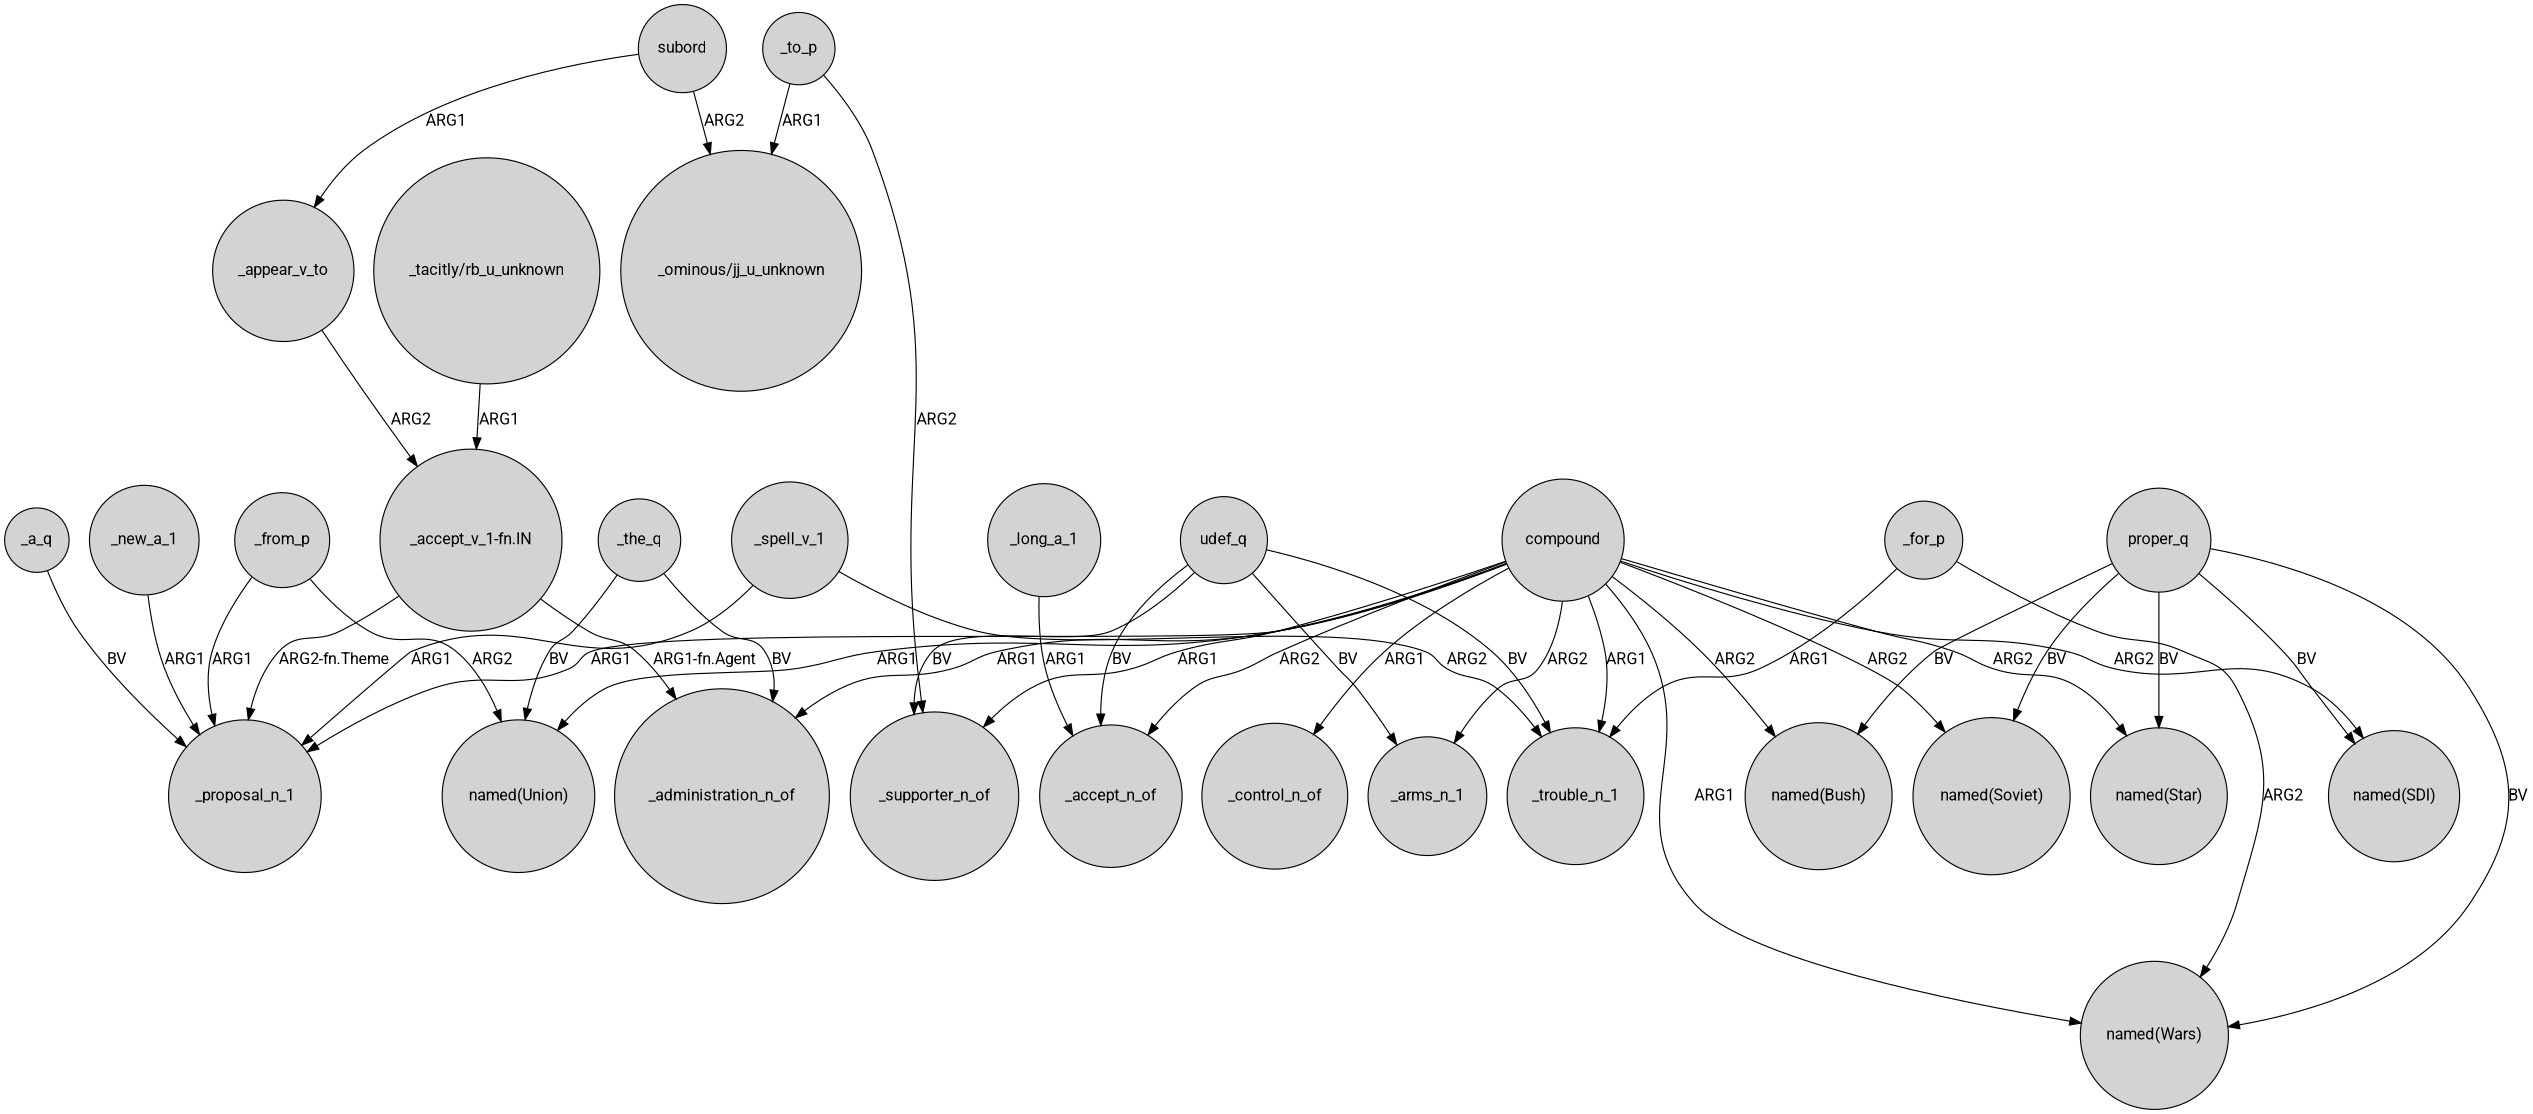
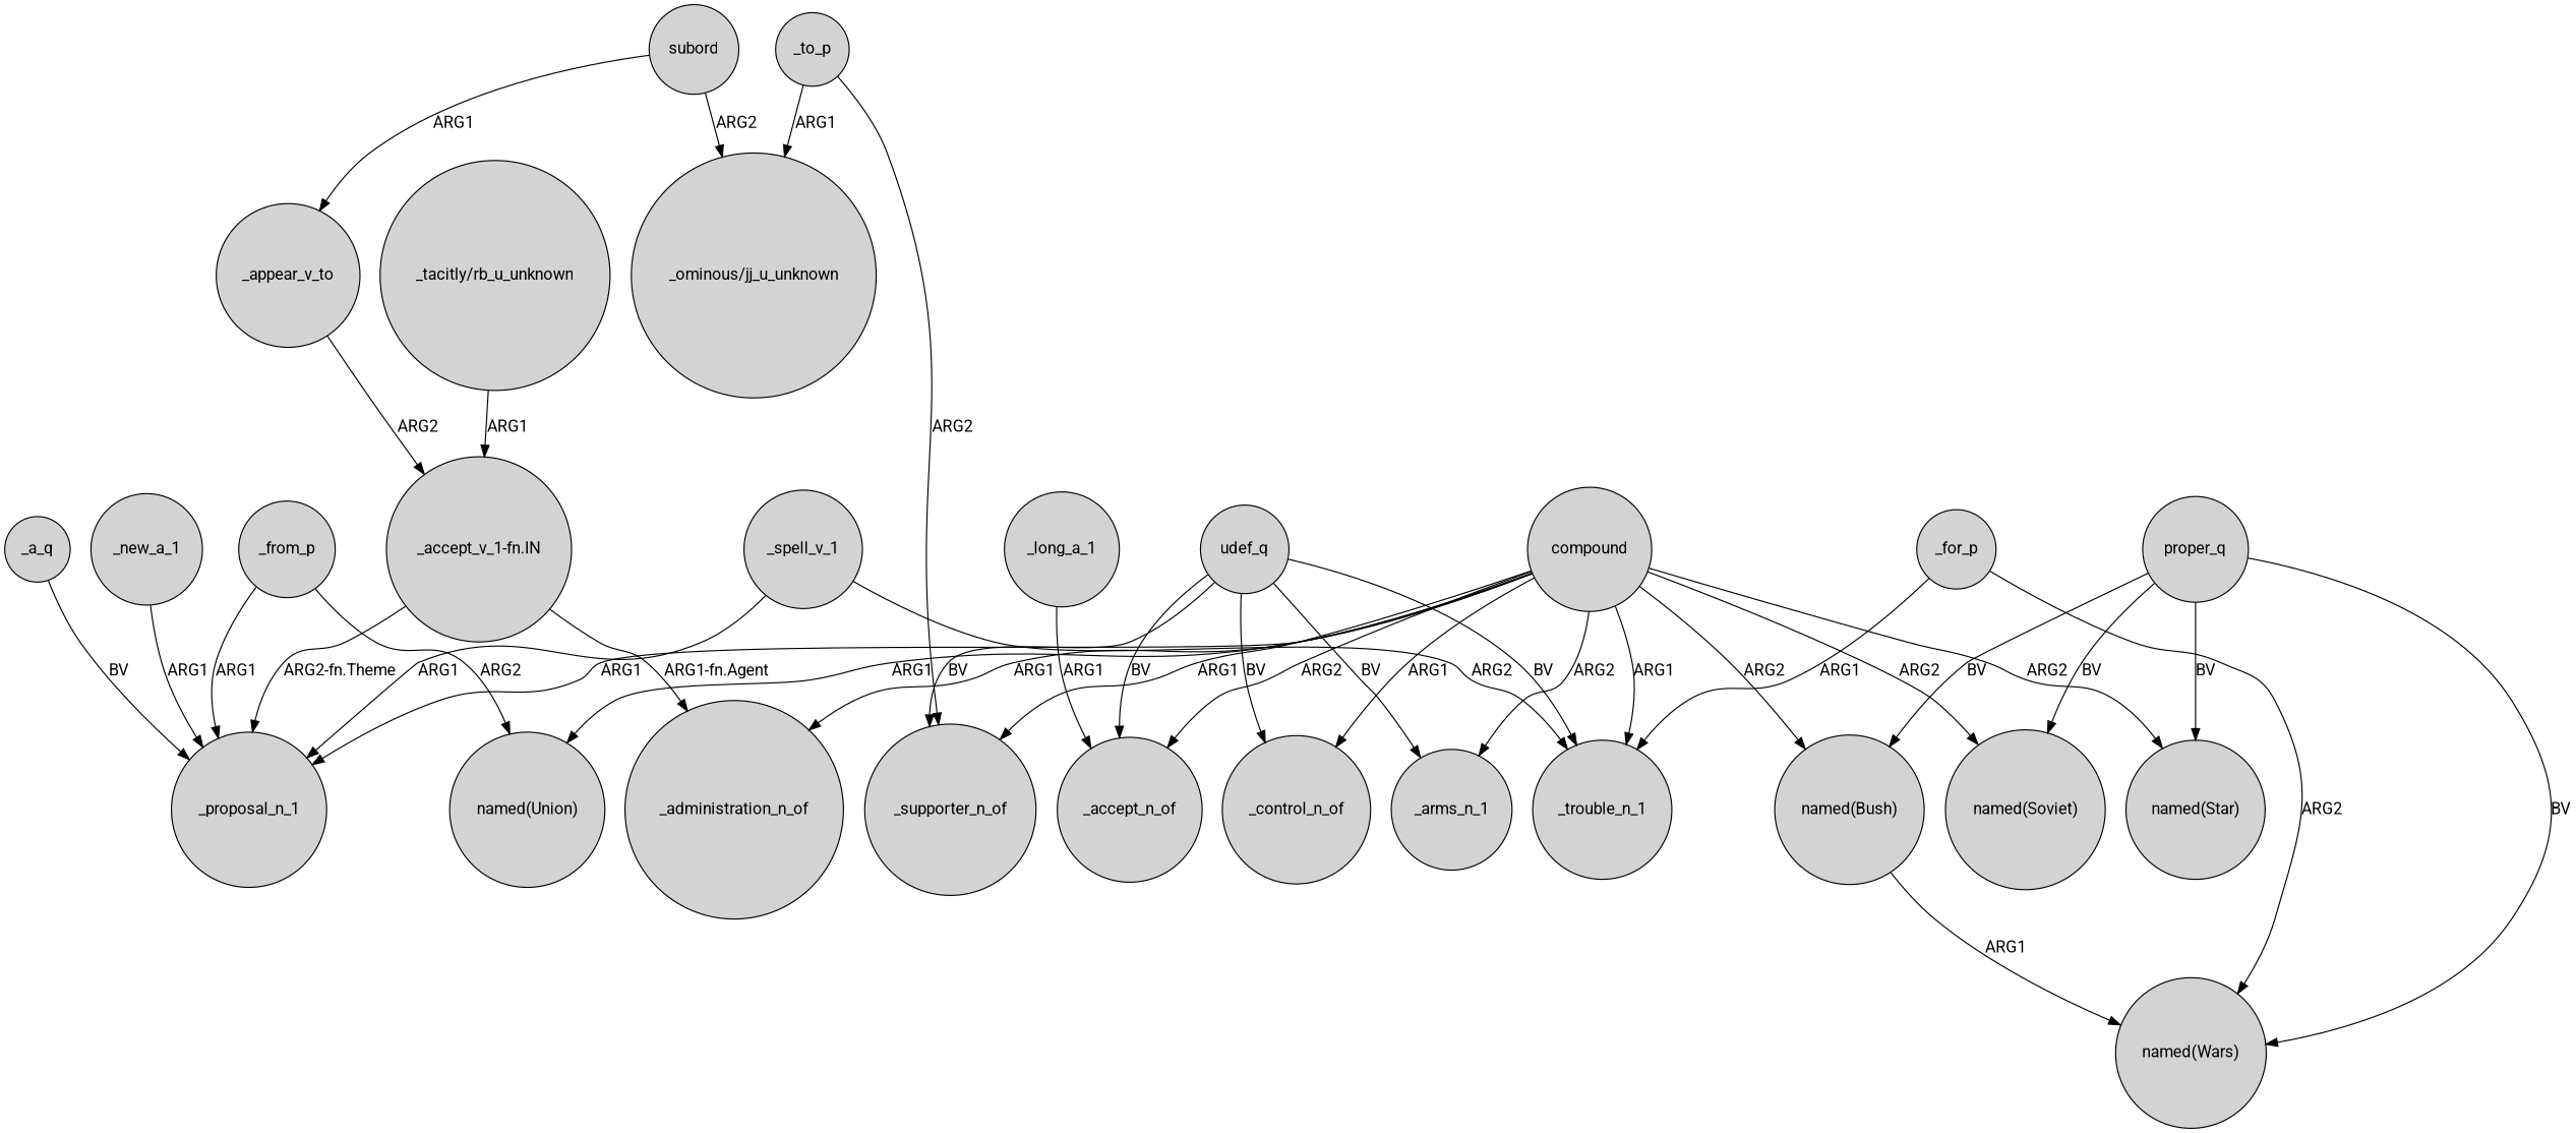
  digraph {
    fontname=Roboto
    node [fontname=Roboto shape=circle style=filled]
    edge [fontname=Roboto]
    _to_p
    _supporter_n_of
    "_ominous/jj_u_unknown"
    subord
    _appear_v_to
    "_accept_v_1-fn.IN"
    _proposal_n_1
    _administration_n_of
    udef_q
    n10 [label=_accept_n_of]
    _trouble_n_1
    _control_n_of
    _arms_n_1
    compound
    "named(Bush)"
    "named(Star)"
    "named(Soviet)"
    "named(Union)"
    "named(Wars)"
-   "named(SDI)"
    _for_p
    proper_q
    _from_p
    _spell_v_1
-   _the_q
    _new_a_1
    "_tacitly/rb_u_unknown"
    _long_a_1
    _a_q
    _to_p -> _supporter_n_of [label=ARG2]
    _to_p -> "_ominous/jj_u_unknown" [label=ARG1]
    subord -> "_ominous/jj_u_unknown" [label=ARG2]
    subord -> _appear_v_to [label=ARG1]
    _appear_v_to -> "_accept_v_1-fn.IN" [label=ARG2]
    "_accept_v_1-fn.IN" -> _proposal_n_1 [label="ARG2-fn.Theme"]
    "_accept_v_1-fn.IN" -> _administration_n_of [label="ARG1-fn.Agent"]
    udef_q -> _supporter_n_of [label=BV]
    udef_q -> n10 [label=BV]
    udef_q -> _trouble_n_1 [label=BV]
+   udef_q -> _control_n_of [label=BV]
    udef_q -> _arms_n_1 [label=BV]
    compound -> _supporter_n_of [label=ARG1]
    compound -> _proposal_n_1 [label=ARG1]
    compound -> _administration_n_of [label=ARG1]
    compound -> n10 [label=ARG2]
    compound -> _trouble_n_1 [label=ARG1]
    compound -> _control_n_of [label=ARG1]
    compound -> _arms_n_1 [label=ARG2]
    compound -> "named(Bush)" [label=ARG2]
    compound -> "named(Star)" [label=ARG2]
    compound -> "named(Soviet)" [label=ARG2]
    compound -> "named(Union)" [label=ARG1]
-   compound -> "named(Wars)" [label=ARG1]
-   compound -> "named(SDI)" [label=ARG2]
+   "named(Bush)" -> "named(Wars)" [label=ARG1]
    _for_p -> _trouble_n_1 [label=ARG1]
    _for_p -> "named(Wars)" [label=ARG2]
    proper_q -> "named(Bush)" [label=BV]
    proper_q -> "named(Star)" [label=BV]
    proper_q -> "named(Soviet)" [label=BV]
    proper_q -> "named(Wars)" [label=BV]
-   proper_q -> "named(SDI)" [label=BV]
    _from_p -> _proposal_n_1 [label=ARG1]
    _from_p -> "named(Union)" [label=ARG2]
    _spell_v_1 -> _proposal_n_1 [label=ARG1]
    _spell_v_1 -> _trouble_n_1 [label=ARG2]
-   _the_q -> _administration_n_of [label=BV]
-   _the_q -> "named(Union)" [label=BV]
    _new_a_1 -> _proposal_n_1 [label=ARG1]
    "_tacitly/rb_u_unknown" -> "_accept_v_1-fn.IN" [label=ARG1]
    _long_a_1 -> n10 [label=ARG1]
    _a_q -> _proposal_n_1 [label=BV]
  }
